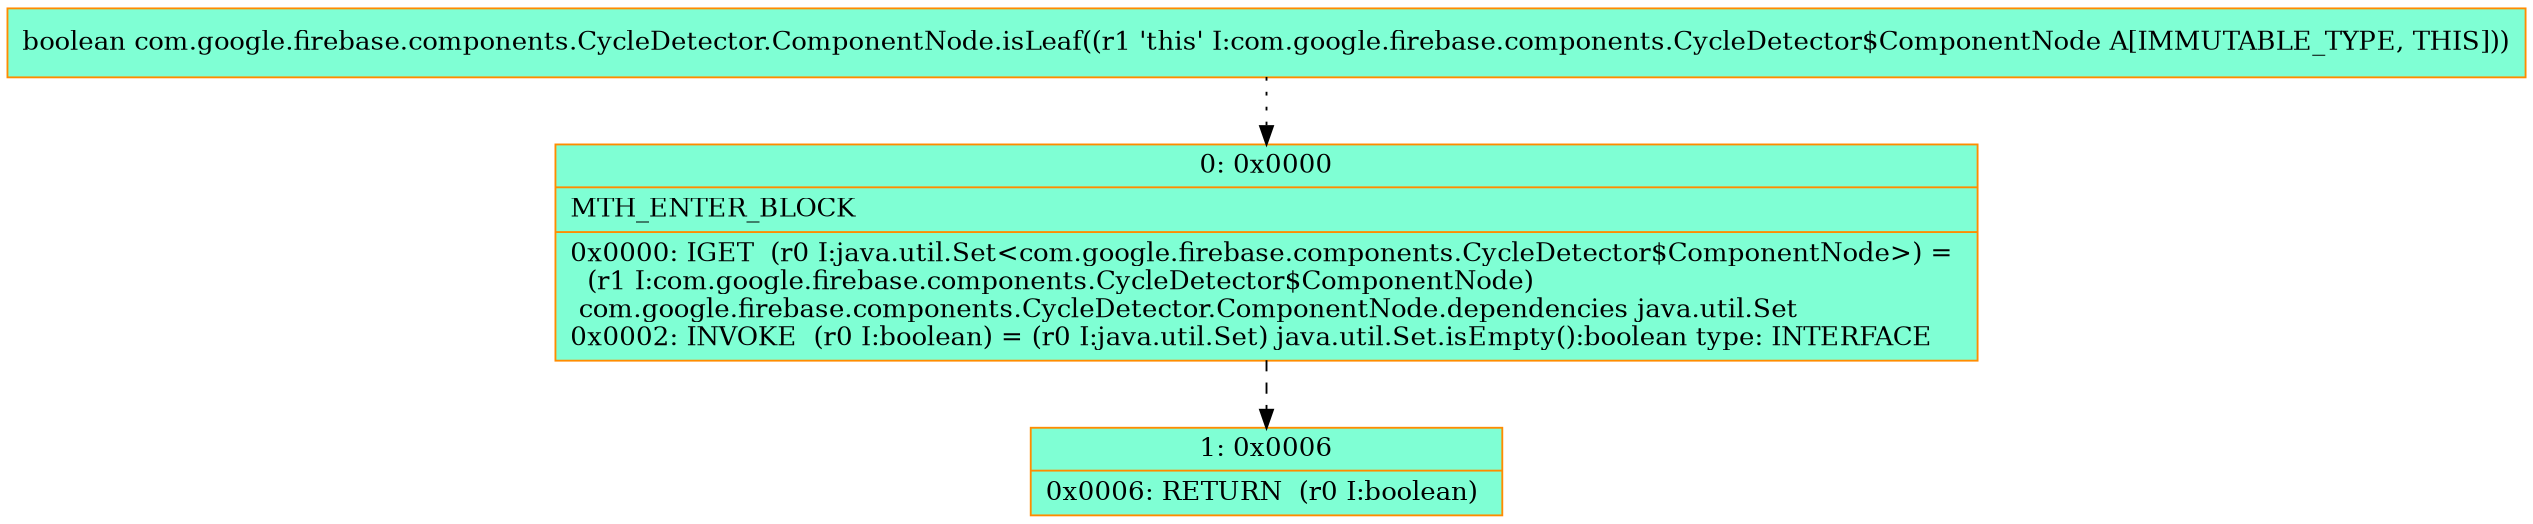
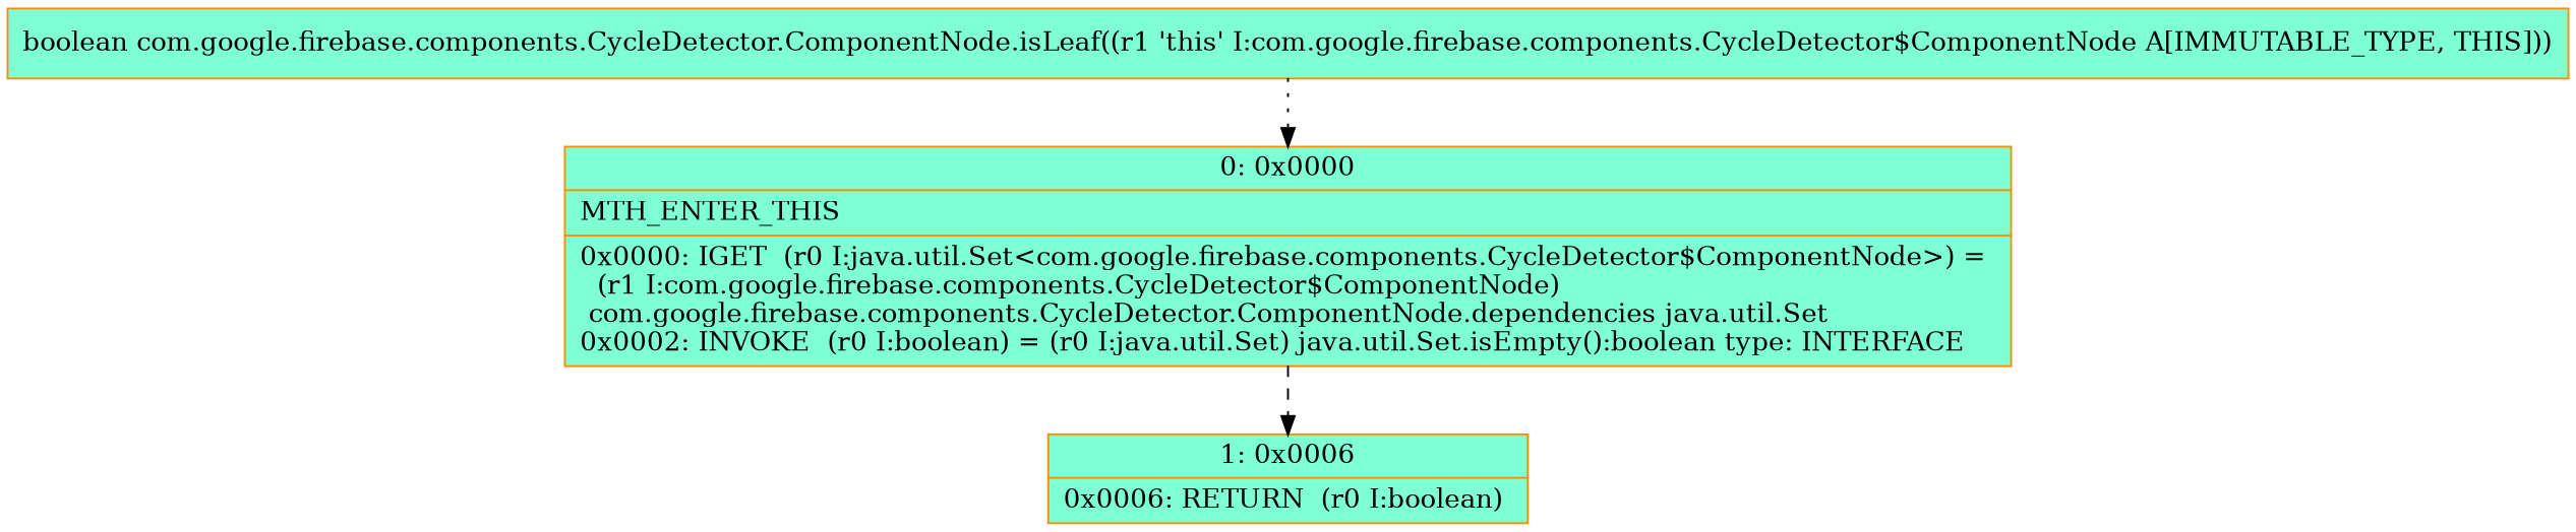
  digraph {
    node [shape=record style=filled fillcolor=aquamarine color=darkorange]
-   n1 [label="{0\:\ 0x0000|MTH_ENTER_BLOCK\l|0x0000: IGET  (r0 I:java.util.Set\<com.google.firebase.components.CycleDetector$ComponentNode\>) = \l  (r1 I:com.google.firebase.components.CycleDetector$ComponentNode)\l com.google.firebase.components.CycleDetector.ComponentNode.dependencies java.util.Set \l0x0002: INVOKE  (r0 I:boolean) = (r0 I:java.util.Set) java.util.Set.isEmpty():boolean type: INTERFACE \l}"]
+   n1 [label="{0\:\ 0x0000|MTH_ENTER_THIS\l|0x0000: IGET  (r0 I:java.util.Set\<com.google.firebase.components.CycleDetector$ComponentNode\>) = \l  (r1 I:com.google.firebase.components.CycleDetector$ComponentNode)\l com.google.firebase.components.CycleDetector.ComponentNode.dependencies java.util.Set \l0x0002: INVOKE  (r0 I:boolean) = (r0 I:java.util.Set) java.util.Set.isEmpty():boolean type: INTERFACE \l}"]
    n2 [label="{1\:\ 0x0006|0x0006: RETURN  (r0 I:boolean) \l}"]
    n3 [label="{boolean com.google.firebase.components.CycleDetector.ComponentNode.isLeaf((r1 'this' I:com.google.firebase.components.CycleDetector$ComponentNode A[IMMUTABLE_TYPE, THIS])) }"]
    n1 -> n2 [style=dashed]
    n3 -> n1 [style=dotted]
  }
